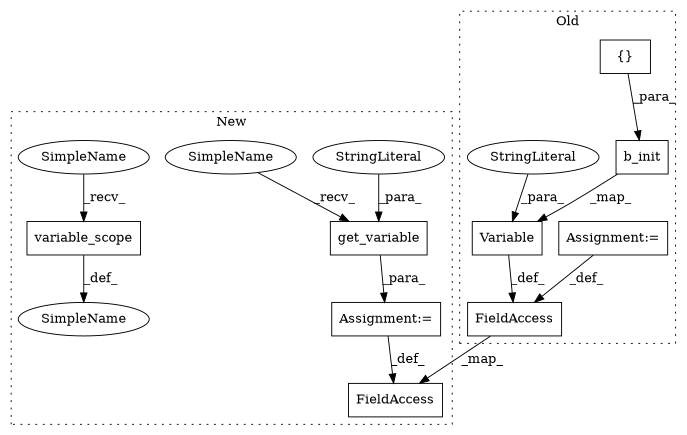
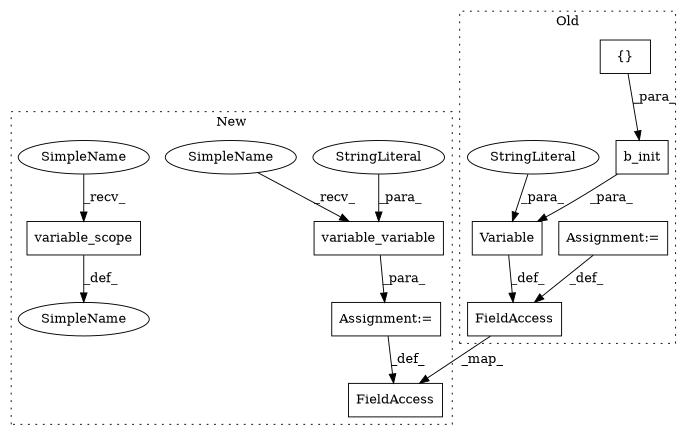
  digraph {
    node [a=32 l=12 shape=box]
    n1 [l="9,1" label=Variable s="12475,12526"]
    n2 [a=4 l="1,1" label="{}" s="12500,12508"]
    n3 [a=22 label=FieldAccess s=12711]
    n4 [a=7 l=1 label="Assignment:=" s=12201]
    n5 [l="7,1" label=b_init s="12484,12521"]
    n6 [a=45 l=3 label=StringLiteral s=12523 shape=ellipse]
    n7 [l="15,1" label=variable_scope s="13434,13453"]
    n8 [a=42 label=SimpleName shape=ellipse l=""]
    n9 [a=7 l=1 label="Assignment:=" s=13569]
    n10 [a=22 label=FieldAccess s=13815]
-   n11 [l="13,1" label=get_variable s="13581,13624"]
+   n11 [l="13,1" label=variable_variable s="13581,13624"]
    n12 [a=45 l=3 label=StringLiteral s=13594 shape=ellipse]
    n13 [a=42 l=10 label=SimpleName s=13570 shape=ellipse]
    n14 [a=42 l=10 label=SimpleName s=13423 shape=ellipse]
    subgraph cluster_1 {
      label=Old
      style=dotted
      n1
      n2
      n3
      n4
      n5
      n6
    }
    subgraph cluster_2 {
      label=New
      style=dotted
      n7
      n8
      n9
      n10
      n11
      n12
      n13
      n14
    }
    n1 -> n3 [label=_def_]
    n2 -> n5 [label=_para_]
    n3 -> n10 [label=_map_]
    n4 -> n3 [label=_def_]
-   n5 -> n1 [label=_map_]
+   n5 -> n1 [label=_para_]
    n6 -> n1 [label=_para_]
    n7 -> n8 [label=_def_]
    n9 -> n10 [label=_def_]
    n11 -> n9 [label=_para_]
    n12 -> n11 [label=_para_]
    n13 -> n11 [label=_recv_]
    n14 -> n7 [label=_recv_]
  }
